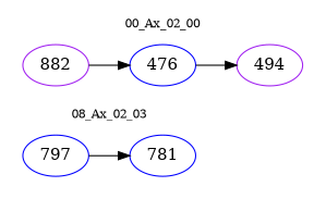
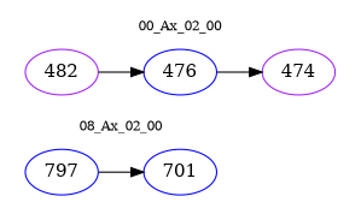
  digraph {
    rankdir=LR
    node [color=blue]
    edge [color=black]
    n1 [label=797]
-   n2 [label=781]
-   n3 [color=purple label=882]
+   n2 [label=701]
+   n3 [color=purple label=482]
    n4 [label=476]
-   n5 [color=purple label=494]
+   n5 [color=purple label=474]
    subgraph cluster_1 {
      color=white
      fontsize=10
-     label="08_Ax_02_03"
+     label="08_Ax_02_00"
      n1
      n2
    }
    subgraph cluster_2 {
      color=white
      fontsize=10
      label="00_Ax_02_00"
      n3
      n4
      n5
    }
    n1 -> n2
    n3 -> n4
    n4 -> n5
  }
